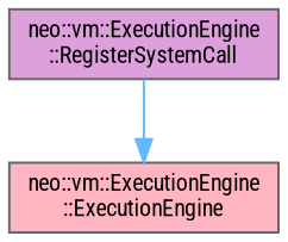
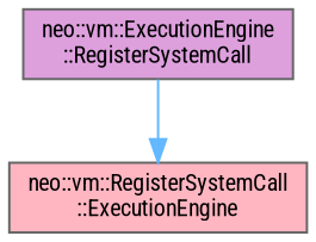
  digraph {
    rankdir=TB
    fontname="Roboto Condensed"
    node [fontname="Roboto Condensed" fontsize=10 shape=box style=filled]
    n1 [color=gray40 fillcolor=plum fontcolor=black height=0.2 label="neo::vm::ExecutionEngine\l::RegisterSystemCall" width=0.4]
-   n2 [color=grey40 fillcolor=lightpink height=0.2 label="neo::vm::ExecutionEngine\l::ExecutionEngine" width=0.4]
+   n2 [color=grey40 fillcolor=lightpink height=0.2 label="neo::vm::RegisterSystemCall\l::ExecutionEngine" width=0.4]
    n1 -> n2 [color=steelblue1 fontname="Roboto Condensed" fontsize=10 labelfontname=Helvetica labelfontsize=10 style=solid]
  }
